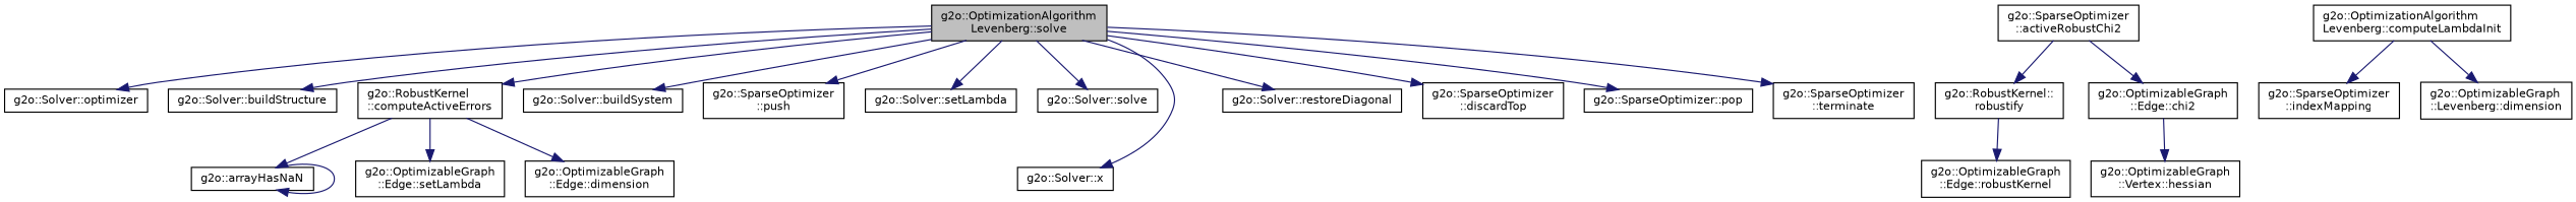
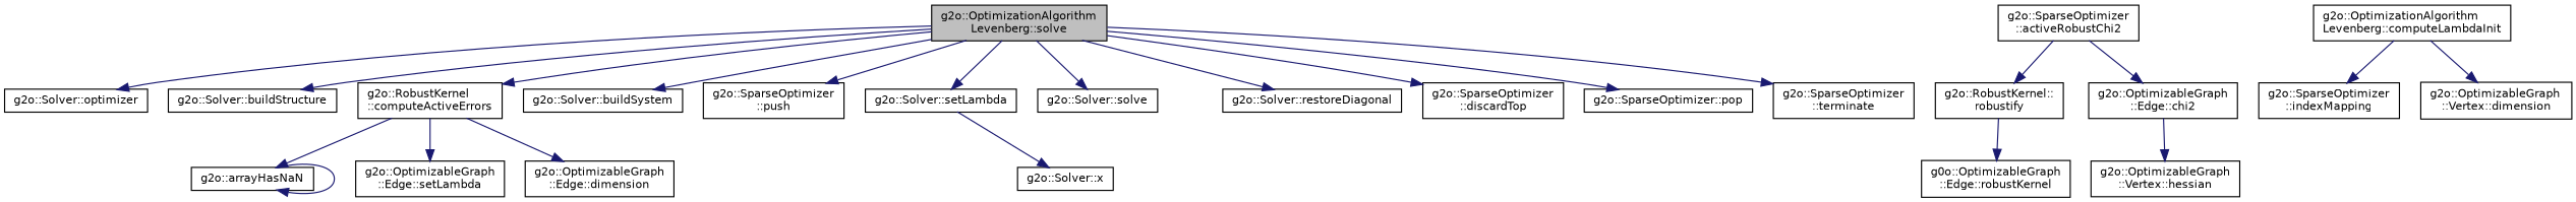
  digraph {
    rankdir=TB
    node [color=black fillcolor=white fontname=Helvetica fontsize=10 shape=record style=filled]
    edge [color=midnightblue fontname=Helvetica fontsize=10 labelfontname=Helvetica labelfontsize=10 style=solid]
    n1 [fillcolor=grey75 fontcolor=black height=0.2 label="g2o::OptimizationAlgorithm\lLevenberg::solve" width=0.4]
    n2 [height=0.2 label="g2o::Solver::optimizer" width=0.4]
    n3 [height=0.2 label="g2o::Solver::buildStructure" width=0.4]
    n4 [height=0.2 label="g2o::RobustKernel\l::computeActiveErrors" width=0.4]
    n5 [height=0.2 label="g2o::Solver::buildSystem" width=0.4]
    n6 [height=0.2 label="g2o::SparseOptimizer\l::push" width=0.4]
    n7 [height=0.2 label="g2o::Solver::setLambda" width=0.4]
    n8 [height=0.2 label="g2o::Solver::solve" width=0.4]
    n9 [height=0.2 label="g2o::Solver::x" width=0.4]
    n10 [height=0.2 label="g2o::Solver::restoreDiagonal" width=0.4]
    n11 [height=0.2 label="g2o::SparseOptimizer\l::discardTop" width=0.4]
    n12 [height=0.2 label="g2o::SparseOptimizer::pop" width=0.4]
    n13 [height=0.2 label="g2o::SparseOptimizer\l::terminate" width=0.4]
    n14 [height=0.2 label="g2o::arrayHasNaN" width=0.4]
    n15 [height=0.2 label="g2o::OptimizableGraph\l::Edge::setLambda" width=0.4]
    n16 [height=0.2 label="g2o::OptimizableGraph\l::Edge::dimension" width=0.4]
    n17 [height=0.2 label="g2o::SparseOptimizer\l::activeRobustChi2" width=0.4]
    n18 [height=0.2 label="g2o::RobustKernel::\lrobustify" width=0.4]
    n19 [height=0.2 label="g2o::OptimizableGraph\l::Edge::chi2" width=0.4]
    n20 [height=0.2 label="g2o::OptimizationAlgorithm\lLevenberg::computeLambdaInit" width=0.4]
    n21 [height=0.2 label="g2o::SparseOptimizer\l::indexMapping" width=0.4]
-   n22 [height=0.2 label="g2o::OptimizableGraph\l::Levenberg::dimension" width=0.4]
-   n23 [height=0.2 label="g2o::OptimizableGraph\l::Edge::robustKernel" width=0.4]
+   n22 [height=0.2 label="g2o::OptimizableGraph\l::Vertex::dimension" width=0.4]
+   n23 [height=0.2 label="g0o::OptimizableGraph\l::Edge::robustKernel" width=0.4]
    n24 [height=0.2 label="g2o::OptimizableGraph\l::Vertex::hessian" width=0.4]
    n1 -> n2
    n1 -> n3
    n1 -> n4
    n1 -> n5
    n1 -> n6
    n1 -> n7
    n1 -> n8
-   n1 -> n9
+   n7 -> n9
    n1 -> n10
    n1 -> n11
    n1 -> n12
    n1 -> n13
    n4 -> n14
    n4 -> n15
    n4 -> n16
    n14 -> n14
    n17 -> n18
    n17 -> n19
    n18 -> n23
    n19 -> n24
    n20 -> n21
    n20 -> n22
  }
